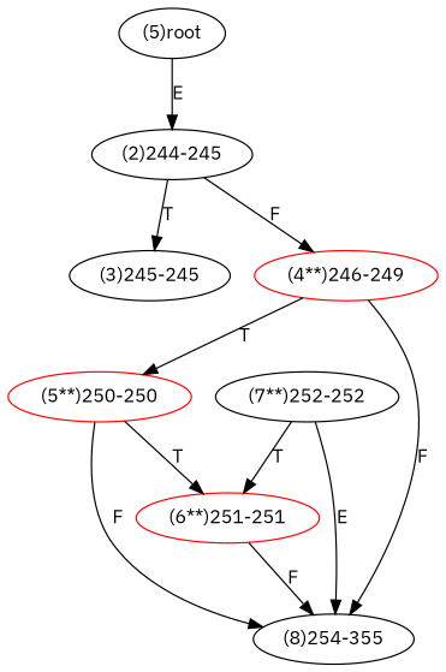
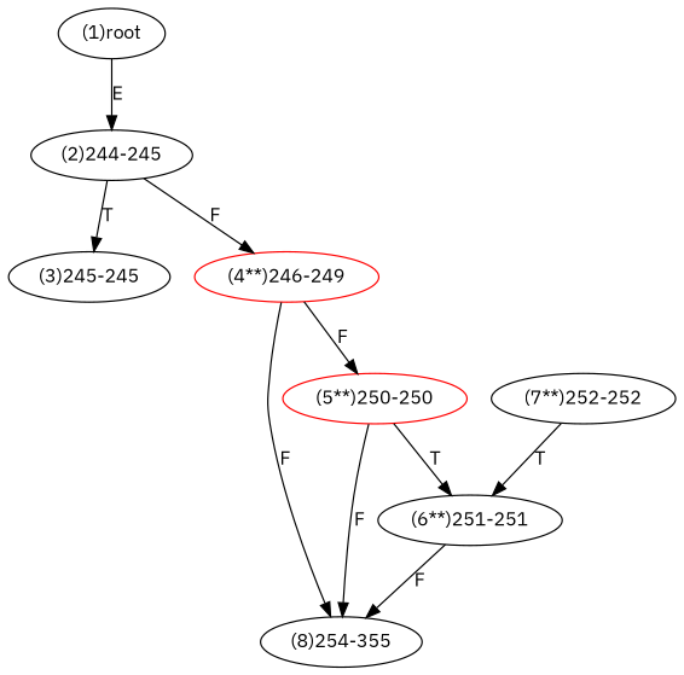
  digraph {
    fontname="IBM Plex Sans"
    node [fontname="IBM Plex Sans"]
    edge [fontname="IBM Plex Sans"]
-   n1 [label="(5)root"]
+   n1 [label="(1)root"]
    n2 [label="(2)244-245"]
    n3 [label="(3)245-245"]
    n4 [color=red label="(4**)246-249"]
    n5 [color=red label="(5**)250-250"]
    n6 [label="(8)254-355"]
-   n7 [color=red label="(6**)251-251"]
+   n7 [color=black label="(6**)251-251"]
    n8 [label="(7**)252-252"]
    n1 -> n2 [label=E]
    n2 -> n3 [label=T]
    n2 -> n4 [label=F]
-   n4 -> n5 [label=T]
+   n4 -> n5 [label=F]
    n4 -> n6 [label=F]
    n5 -> n6 [label=F]
    n5 -> n7 [label=T]
    n7 -> n6 [label=F]
-   n8 -> n6 [label=E]
    n8 -> n7 [label=T]
  }
